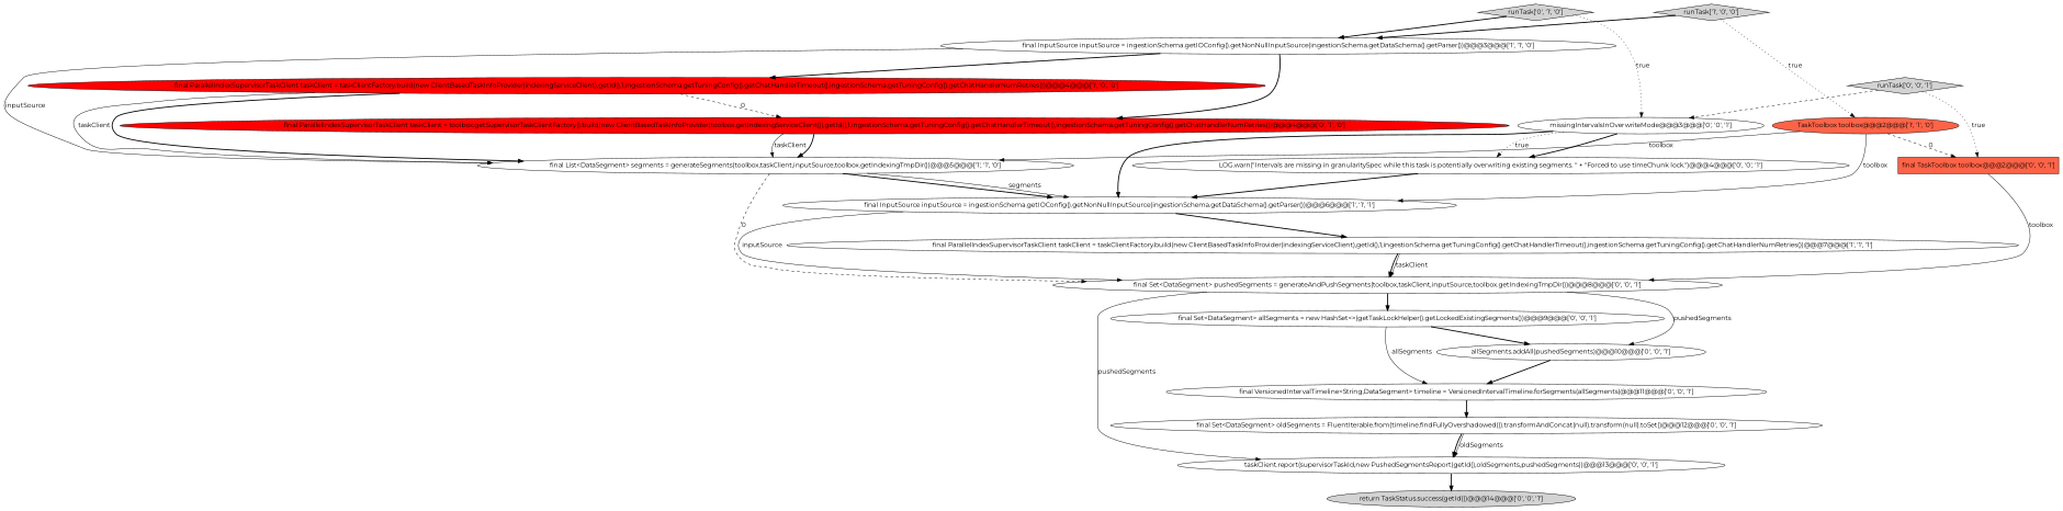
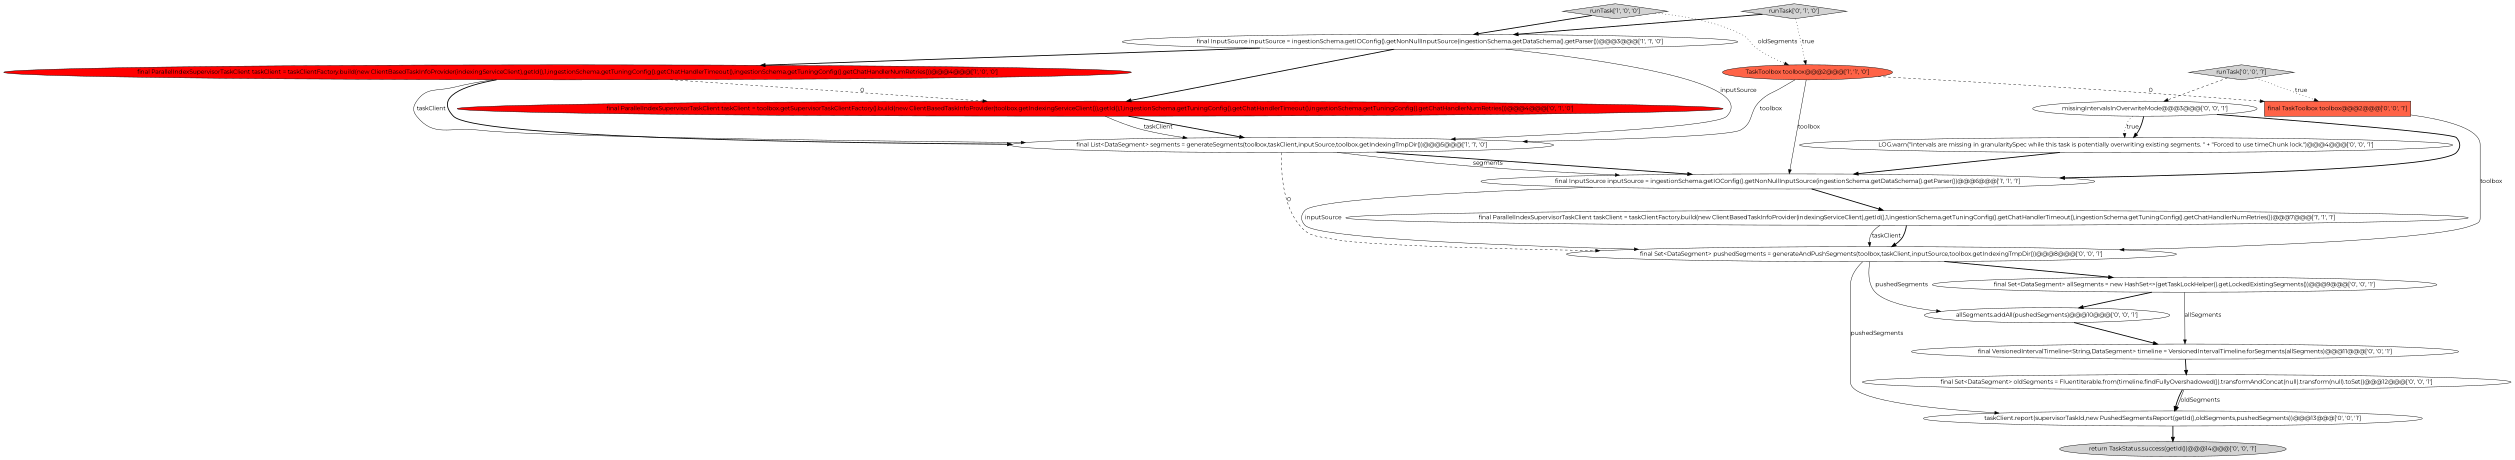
  digraph {
    fontname=Montserrat
    node [fillcolor=white fontname=Montserrat shape=ellipse style=filled]
    edge [fontname=Montserrat style=bold]
    n1 [fillcolor=red label="final ParallelIndexSupervisorTaskClient taskClient = toolbox.getSupervisorTaskClientFactory().build(new ClientBasedTaskInfoProvider(toolbox.getIndexingServiceClient()),getId(),1,ingestionSchema.getTuningConfig().getChatHandlerTimeout(),ingestionSchema.getTuningConfig().getChatHandlerNumRetries())@@@4@@@['0', '1', '0']"]
    n2 [label="final List<DataSegment> segments = generateSegments(toolbox,taskClient,inputSource,toolbox.getIndexingTmpDir())@@@5@@@['1', '1', '0']"]
    n3 [label="final Set<DataSegment> pushedSegments = generateAndPushSegments(toolbox,taskClient,inputSource,toolbox.getIndexingTmpDir())@@@8@@@['0', '0', '1']"]
    n4 [label="final InputSource inputSource = ingestionSchema.getIOConfig().getNonNullInputSource(ingestionSchema.getDataSchema().getParser())@@@6@@@['1', '1', '1']"]
    n5 [fillcolor=tomato label="final TaskToolbox toolbox@@@2@@@['0', '0', '1']" shape=box]
    n6 [label="taskClient.report(supervisorTaskId,new PushedSegmentsReport(getId(),oldSegments,pushedSegments))@@@13@@@['0', '0', '1']"]
    n7 [label="final Set<DataSegment> allSegments = new HashSet<>(getTaskLockHelper().getLockedExistingSegments())@@@9@@@['0', '0', '1']"]
    n8 [label="allSegments.addAll(pushedSegments)@@@10@@@['0', '0', '1']"]
    n9 [label="final VersionedIntervalTimeline<String,DataSegment> timeline = VersionedIntervalTimeline.forSegments(allSegments)@@@11@@@['0', '0', '1']"]
    n10 [label="final Set<DataSegment> oldSegments = FluentIterable.from(timeline.findFullyOvershadowed()).transformAndConcat(null).transform(null).toSet()@@@12@@@['0', '0', '1']"]
    n11 [fillcolor=lightgray label="return TaskStatus.success(getId())@@@14@@@['0', '0', '1']"]
    n12 [label="LOG.warn(\"Intervals are missing in granularitySpec while this task is potentially overwriting existing segments. \" + \"Forced to use timeChunk lock.\")@@@4@@@['0', '0', '1']"]
    n13 [label="final ParallelIndexSupervisorTaskClient taskClient = taskClientFactory.build(new ClientBasedTaskInfoProvider(indexingServiceClient),getId(),1,ingestionSchema.getTuningConfig().getChatHandlerTimeout(),ingestionSchema.getTuningConfig().getChatHandlerNumRetries())@@@7@@@['1', '1', '1']"]
    n14 [fillcolor=tomato label="TaskToolbox toolbox@@@2@@@['1', '1', '0']"]
    n15 [fillcolor=lightgray label="runTask['0', '1', '0']" shape=diamond]
    n16 [label="final InputSource inputSource = ingestionSchema.getIOConfig().getNonNullInputSource(ingestionSchema.getDataSchema().getParser())@@@3@@@['1', '1', '0']"]
    n17 [fillcolor=red label="final ParallelIndexSupervisorTaskClient taskClient = taskClientFactory.build(new ClientBasedTaskInfoProvider(indexingServiceClient),getId(),1,ingestionSchema.getTuningConfig().getChatHandlerTimeout(),ingestionSchema.getTuningConfig().getChatHandlerNumRetries())@@@4@@@['1', '0', '0']"]
    n18 [label="missingIntervalsInOverwriteMode@@@3@@@['0', '0', '1']"]
    n19 [fillcolor=lightgray label="runTask['1', '0', '0']" shape=diamond]
    n20 [fillcolor=lightgray label="runTask['0', '0', '1']" shape=diamond]
    n1 -> n2
    n1 -> n2 [label=taskClient style=solid]
    n2 -> n3 [label=0 style=dashed]
    n2 -> n4
    n2 -> n4 [label=segments style=solid]
    n3 -> n6 [label=pushedSegments style=solid]
    n3 -> n7
    n3 -> n8 [label=pushedSegments style=solid]
    n4 -> n3 [label=inputSource style=solid]
    n4 -> n13
    n5 -> n3 [label=toolbox style=solid]
    n6 -> n11
    n7 -> n8
    n7 -> n9 [label=allSegments style=solid]
    n8 -> n9
    n9 -> n10
    n10 -> n6 [label=oldSegments style=solid]
    n10 -> n6
    n12 -> n4
    n13 -> n3 [label=taskClient style=solid]
    n13 -> n3
    n14 -> n2 [label=toolbox style=solid]
    n14 -> n4 [label=toolbox style=solid]
    n14 -> n5 [label=0 style=dashed]
-   n15 -> n18 [label=true style=dotted]
+   n15 -> n14 [label=true style=dotted]
    n15 -> n16
    n16 -> n1
    n16 -> n2 [label=inputSource style=solid]
    n16 -> n17
    n17 -> n1 [label=0 style=dashed]
    n17 -> n2
    n17 -> n2 [label=taskClient style=solid]
    n18 -> n4
    n18 -> n12 [label=true style=dotted]
    n18 -> n12
-   n19 -> n14 [label=true style=dotted]
+   n19 -> n14 [label=oldSegments style=dotted]
    n19 -> n16
    n20 -> n5 [label=true style=dotted]
    n20 -> n18 [style=dashed]
  }
